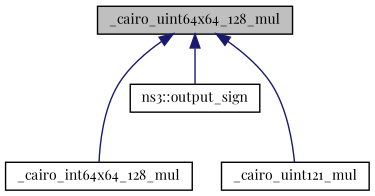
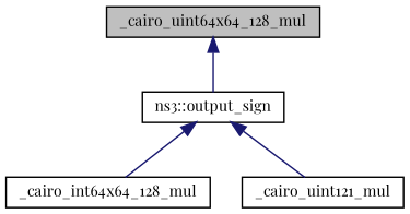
  digraph {
    fontname="Playfair Display"
    rankdir=TB
    node [color=black fillcolor=white fontname="Playfair Display" fontsize=10 shape=record style=filled]
    edge [color=midnightblue dir=back fontname="Playfair Display" fontsize=10 labelfontname=Helvetica labelfontsize=10 style=solid]
    n1 [fillcolor=grey75 fontcolor=black height=0.2 label=_cairo_uint64x64_128_mul width=0.4]
    n2 [height=0.2 label=_cairo_int64x64_128_mul width=0.4]
    n3 [height=0.2 label=_cairo_uint121_mul width=0.4]
    n4 [height=0.2 label="ns3::output_sign" width=0.4]
-   n1 -> n2
-   n1 -> n3
+   n4 -> n2
+   n4 -> n3
    n1 -> n4
  }
